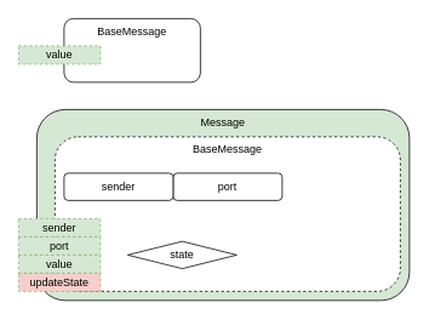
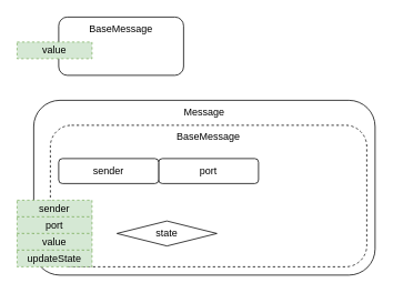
  <mxCell id="0" />
  <mxCell id="1" parent="0" />
- <mxCell id="2" value="Message" style="rounded=1;whiteSpace=wrap;html=1;verticalAlign=top;fillColor=#d5e8d4;" parent="1" vertex="1"><mxGeometry x="40" y="120" width="410" height="210" as="geometry" /></mxCell>
+ <mxCell id="2" value="Message" style="rounded=1;whiteSpace=wrap;html=1;verticalAlign=top;" parent="1" vertex="1"><mxGeometry x="40" y="120" width="410" height="210" as="geometry" /></mxCell>
  <mxCell id="3" value="BaseMessage" style="rounded=1;whiteSpace=wrap;html=1;verticalAlign=top;dashed=1;" parent="1" vertex="1"><mxGeometry x="60" y="150" width="380" height="170" as="geometry" /></mxCell>
  <mxCell id="4" value="BaseMessage" style="rounded=1;whiteSpace=wrap;html=1;verticalAlign=top;" parent="1" vertex="1"><mxGeometry x="70" y="20" width="150" height="70" as="geometry" /></mxCell>
  <mxCell id="5" value="port" style="rounded=1;whiteSpace=wrap;html=1;" parent="1" vertex="1"><mxGeometry x="190" y="190" width="120" height="30" as="geometry" /></mxCell>
  <mxCell id="6" value="value" style="rounded=0;whiteSpace=wrap;html=1;dashed=1;fillColor=#d5e8d4;strokeColor=#82b366;" parent="1" vertex="1"><mxGeometry x="20" y="50" width="90" height="20" as="geometry" /></mxCell>
  <mxCell id="7" value="sender" style="rounded=1;whiteSpace=wrap;html=1;" parent="1" vertex="1"><mxGeometry x="70" y="190" width="120" height="30" as="geometry" /></mxCell>
  <mxCell id="8" value="sender" style="rounded=0;whiteSpace=wrap;html=1;dashed=1;fillColor=#d5e8d4;strokeColor=#82b366;" parent="1" vertex="1"><mxGeometry x="20" y="240" width="90" height="20" as="geometry" /></mxCell>
  <mxCell id="9" value="port" style="rounded=0;whiteSpace=wrap;html=1;dashed=1;fillColor=#d5e8d4;strokeColor=#82b366;" parent="1" vertex="1"><mxGeometry x="20" y="260" width="90" height="20" as="geometry" /></mxCell>
  <mxCell id="10" value="value" style="rounded=0;whiteSpace=wrap;html=1;dashed=1;fillColor=#d5e8d4;strokeColor=#82b366;" parent="1" vertex="1"><mxGeometry x="20" y="280" width="90" height="20" as="geometry" /></mxCell>
  <mxCell id="11" value="state" style="rhombus;whiteSpace=wrap;html=1;" parent="1" vertex="1"><mxGeometry x="140" y="265" width="120" height="30" as="geometry" /></mxCell>
- <mxCell id="12" value="updateState" style="rounded=0;whiteSpace=wrap;html=1;dashed=1;fillColor=#f8cecc;strokeColor=#82b366;" parent="1" vertex="1"><mxGeometry x="20" y="300" width="90" height="20" as="geometry" /></mxCell>
+ <mxCell id="12" value="updateState" style="rounded=0;whiteSpace=wrap;html=1;dashed=1;fillColor=#d5e8d4;strokeColor=#82b366;" parent="1" vertex="1"><mxGeometry x="20" y="300" width="90" height="20" as="geometry" /></mxCell>
